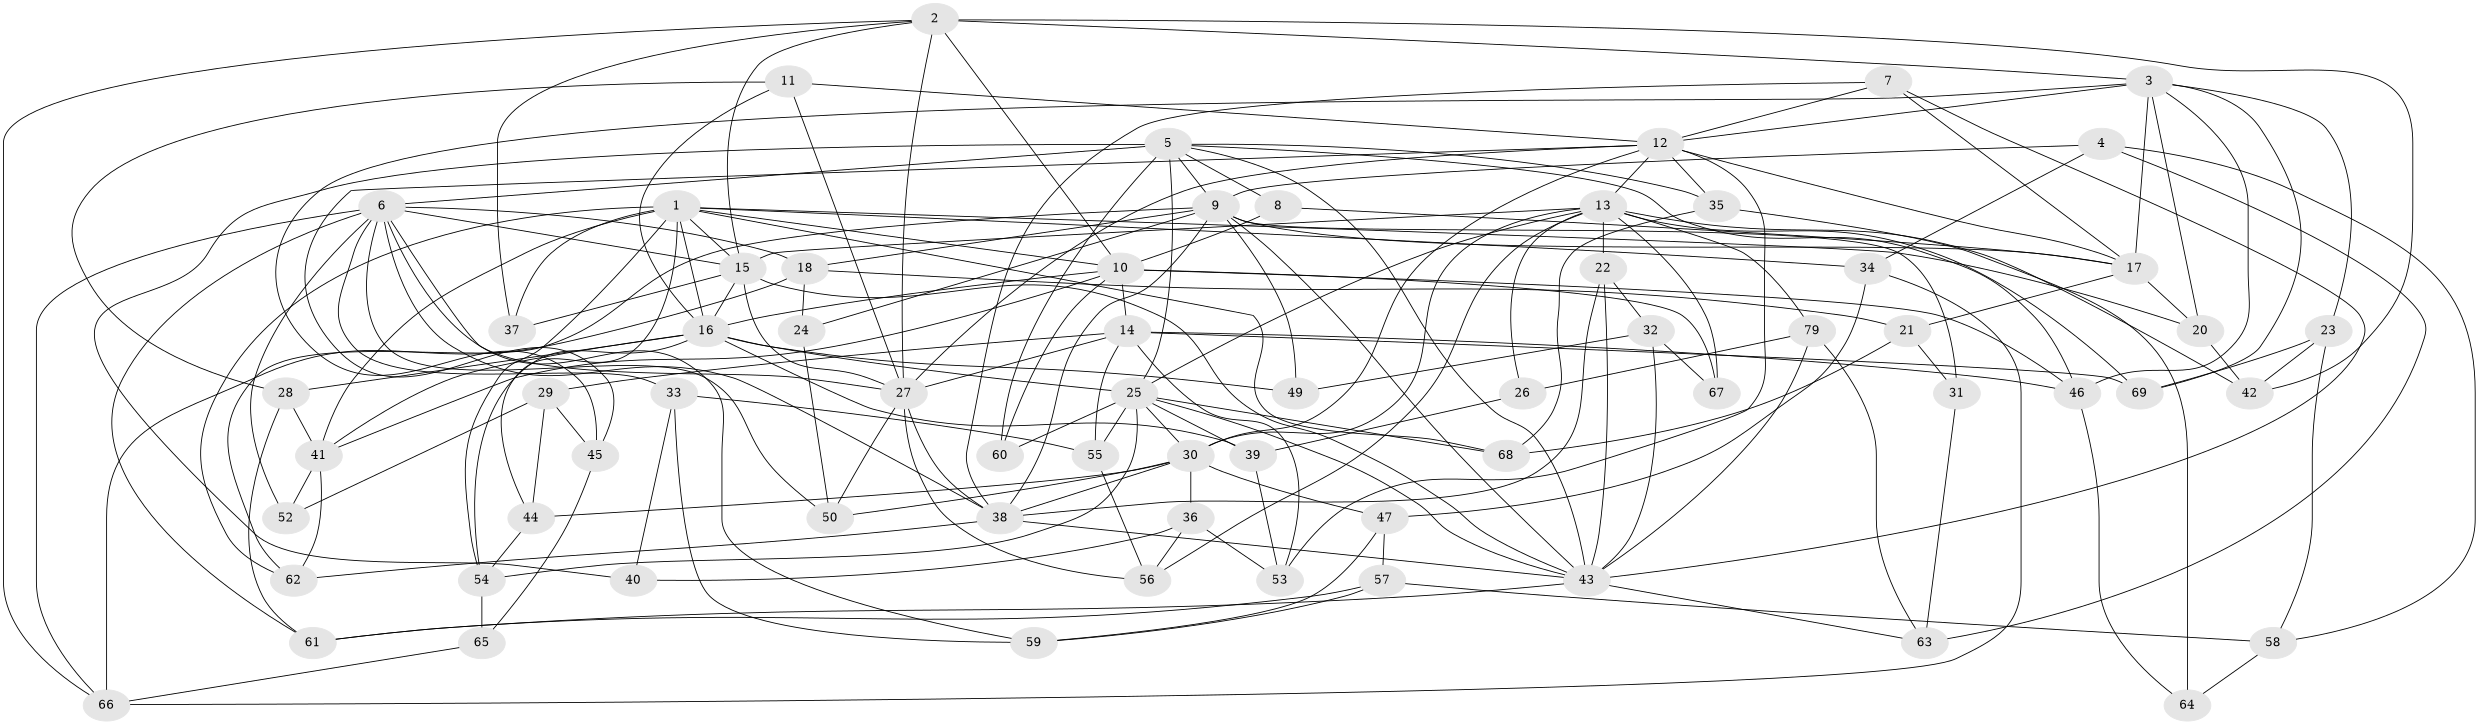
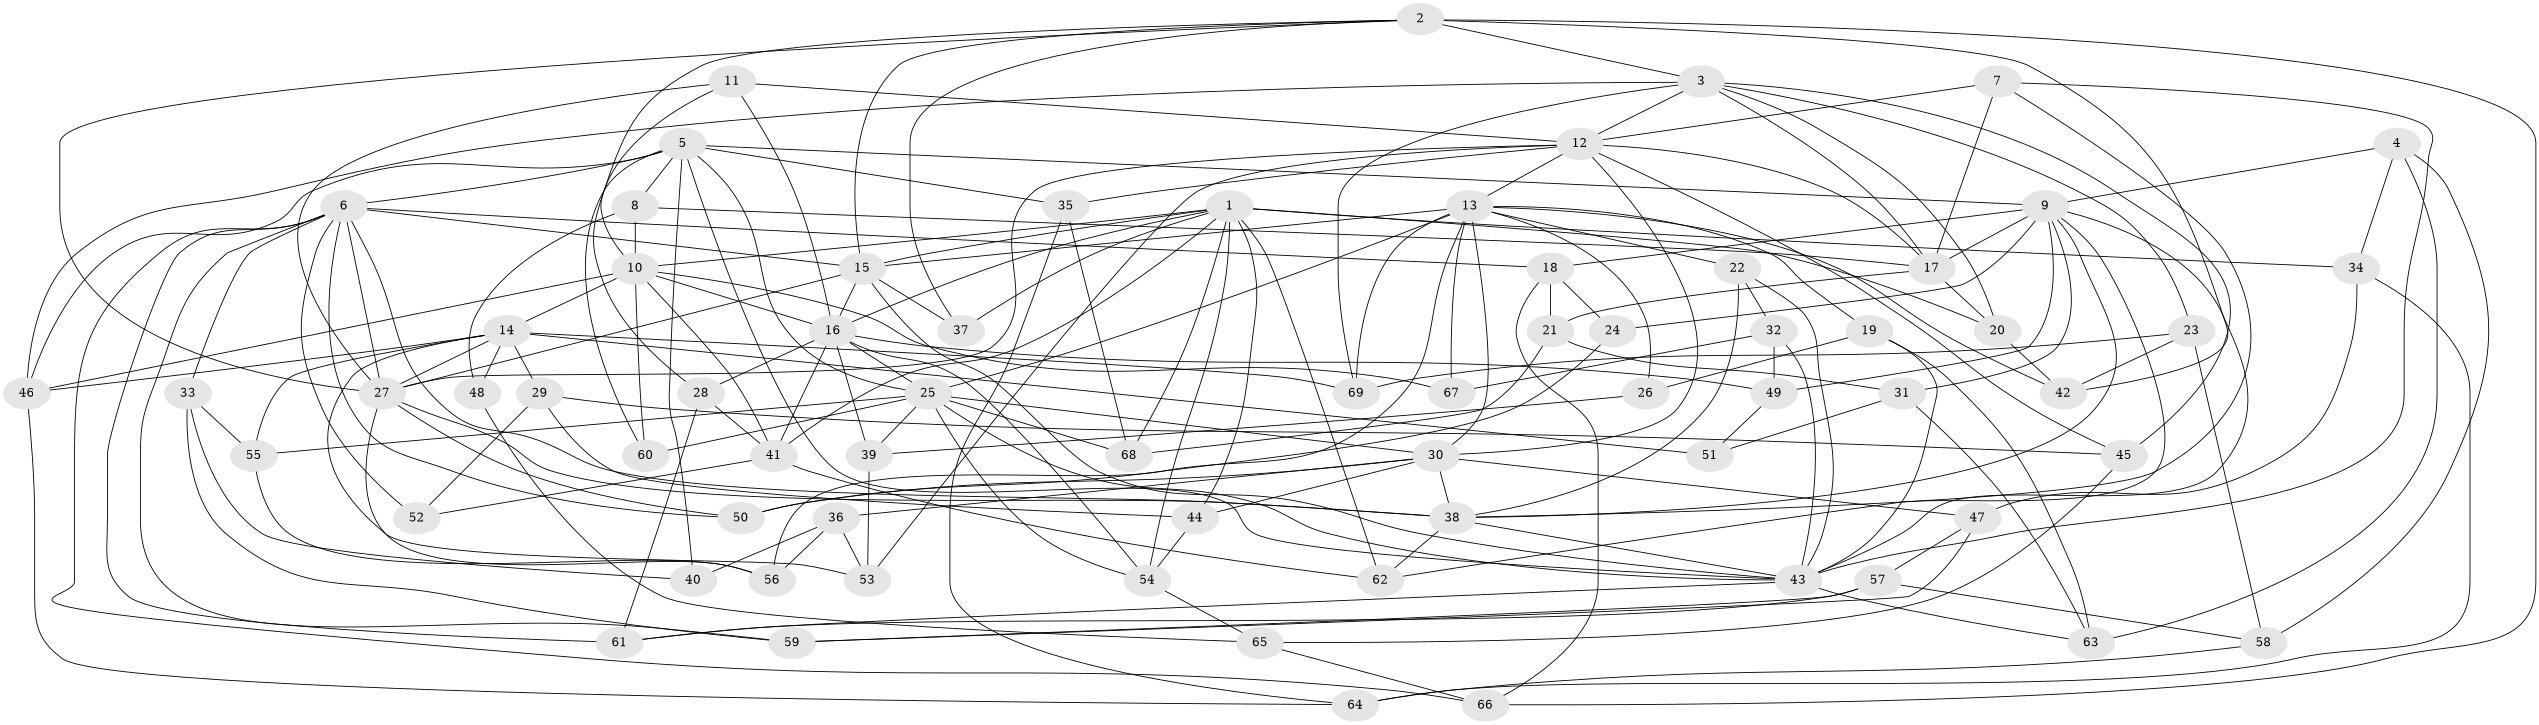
  graph {
    node [color=gray90 style=filled]
    edge [weight=1.0]
    1
    10
    15
    16
    20
    34
    37
    41
    44
    54
    62
    68
    46
    60
    14
    67
    27
    43
    25
    49
    28
    39
    42
    47
    64
    52
    65
    2
    3
    66
    12
    17
    23
    45
    69
    22
    38
    32
    50
    56
    35
    13
    30
    53
    21
    58
    4
    9
    63
    24
    18
    31
    5
    6
    8
    40
    33
    59
    61
+   48
    55
    7
+   51
    29
    11
-   19 [label=79]
+   19
    26
    36
    57
    1 -- 10
    1 -- 15
    1 -- 16
    1 -- 20
    1 -- 34
    1 -- 37
    1 -- 41
    1 -- 44
    1 -- 54 [weight=2.0]
    1 -- 62
    1 -- 68
    10 -- 16
    10 -- 41
    10 -- 46
    10 -- 60
    10 -- 14
    10 -- 67 [weight=2.0]
    15 -- 16
    15 -- 37
    15 -- 27
    15 -- 43
    16 -- 41
    16 -- 54
    16 -- 25
    16 -- 49
    16 -- 28
    16 -- 39
    20 -- 42
    34 -- 47
-   34 -- 66
+   34 -- 64
    41 -- 62
    41 -- 52
    44 -- 54
    54 -- 65
    46 -- 64
    14 -- 46
    14 -- 27
    14 -- 69
    14 -- 53
+   14 -- 48 [weight=2.0]
    14 -- 55
+   14 -- 51 [weight=2.0]
    14 -- 29
    27 -- 38
    27 -- 50
    27 -- 56
    43 -- 63
    43 -- 61
    25 -- 54
    25 -- 68
    25 -- 60
    25 -- 43
    25 -- 39
    25 -- 30
    25 -- 55
+   49 -- 51
    28 -- 41
    28 -- 61
    39 -- 53
    47 -- 59
    47 -- 57
    65 -- 66
    2 -- 10
    2 -- 15
    2 -- 37
    2 -- 27
    2 -- 42
    2 -- 3 [weight=2.0]
    2 -- 66
    3 -- 20
    3 -- 46
    3 -- 12
    3 -- 17 [weight=2.0]
    3 -- 23
    3 -- 45
    3 -- 69
    12 -- 27 [weight=2.0]
    12 -- 17
    12 -- 45
    12 -- 35
    12 -- 13
    12 -- 30
    12 -- 53
    17 -- 20
    17 -- 21
    23 -- 42
    23 -- 69
    23 -- 58
    45 -- 65
    22 -- 43
    22 -- 38
    22 -- 32
    38 -- 62
    38 -- 43
    32 -- 67
    32 -- 43
    32 -- 49
    35 -- 68
    35 -- 64
    13 -- 15
    13 -- 67
    13 -- 25
    13 -- 42
    13 -- 69
    13 -- 22
    13 -- 56
    13 -- 30
    13 -- 19
    13 -- 26
    30 -- 44
    30 -- 47
    30 -- 38
    30 -- 50
    30 -- 36
    21 -- 68
    21 -- 31
    58 -- 64
    4 -- 34
    4 -- 58
    4 -- 9
    4 -- 63
    9 -- 62
    9 -- 43
    9 -- 49
    9 -- 17 [weight=2.0]
    9 -- 38
    9 -- 24 [weight=2.0]
    9 -- 18
    9 -- 31
    24 -- 50
    18 -- 66
    18 -- 21
    18 -- 24
    31 -- 63
+   31 -- 51
    5 -- 46
    5 -- 60 [weight=2.0]
    5 -- 43
    5 -- 25
    5 -- 35
    5 -- 9
    5 -- 6
    5 -- 8
    5 -- 40 [weight=2.0]
    6 -- 15
    6 -- 27
    6 -- 52 [weight=2.0]
    6 -- 66
    6 -- 38
    6 -- 50
    6 -- 18
    6 -- 33
    6 -- 59
    6 -- 61
    8 -- 10
    8 -- 17
+   8 -- 48
    33 -- 40
    33 -- 59
    33 -- 55
+   48 -- 65
    55 -- 56
    7 -- 43
    7 -- 12 [weight=2.0]
    7 -- 17 [weight=2.0]
    7 -- 38
    29 -- 44
    29 -- 52
    29 -- 45
    11 -- 16
    11 -- 27
    11 -- 28
    11 -- 12
    19 -- 43
    19 -- 63
    19 -- 26
    26 -- 39
    36 -- 56
    36 -- 53
    36 -- 40
    57 -- 58
    57 -- 59
    57 -- 61
  }
